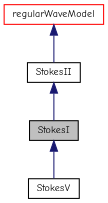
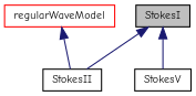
  digraph {
    fontname="Comic Neue"
    node [color=black fontname="Comic Neue" fontsize=10 shape=record]
    edge [color=midnightblue dir=back fontname="Comic Neue" fontsize=10 labelfontname=Helvetica labelfontsize=10 style=solid]
    n1 [fillcolor=grey75 fontcolor=black height=0.2 label=StokesI style=filled width=0.4]
    n2 [height=0.2 label=StokesII width=0.4]
    n3 [height=0.2 label=StokesV width=0.4]
    n4 [color=red height=0.2 label=regularWaveModel width=0.4]
-   n2 -> n1
+   n1 -> n2
    n1 -> n3
    n4 -> n2
  }
